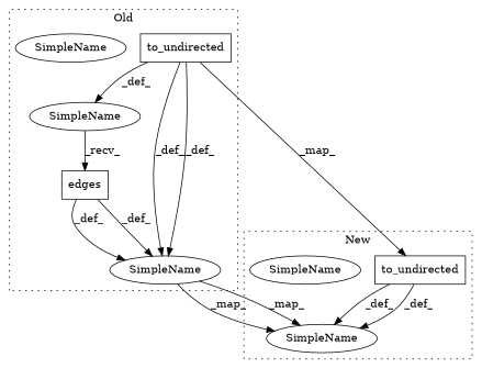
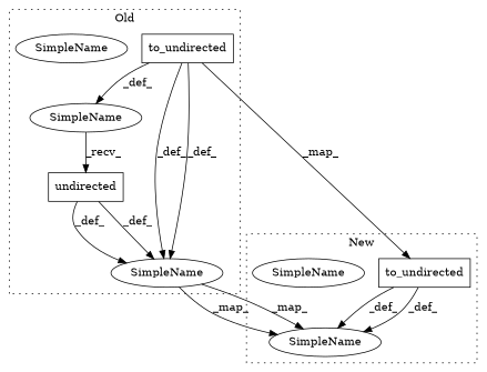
  digraph {
    node [a=42 l=1 s=5726 shape=ellipse]
    n1 [a=32 l="14,1" label=to_undirected s="5375,5394" shape=box]
-   n2 [a=32 l="6,1" label=edges s="5396,5407" shape=box]
+   n2 [a=32 l="6,1" label=undirected s="5396,5407" shape=box]
    n3 [label=SimpleName l="" s=""]
    n4 [label=SimpleName]
    n5 [label=SimpleName]
    n6 [a=32 l="14,1" label=to_undirected s="4924,4948" shape=box]
    n7 [label=SimpleName s=5102]
    n8 [label=SimpleName s=5102]
    subgraph cluster_1 {
      label=Old
      style=dotted
      n1
      n2
      n3
      n4
      n5
    }
    subgraph cluster_2 {
      label=New
      style=dotted
      n6
      n7
      n8
    }
    n1 -> n3 [label=_def_]
    n1 -> n5 [label=_def_]
    n1 -> n5 [label=_def_]
    n1 -> n6 [label=_map_]
    n2 -> n5 [label=_def_]
    n2 -> n5 [label=_def_]
    n3 -> n2 [label=_recv_]
    n5 -> n8 [label=_map_]
    n5 -> n8 [label=_map_]
    n6 -> n8 [label=_def_]
    n6 -> n8 [label=_def_]
  }
